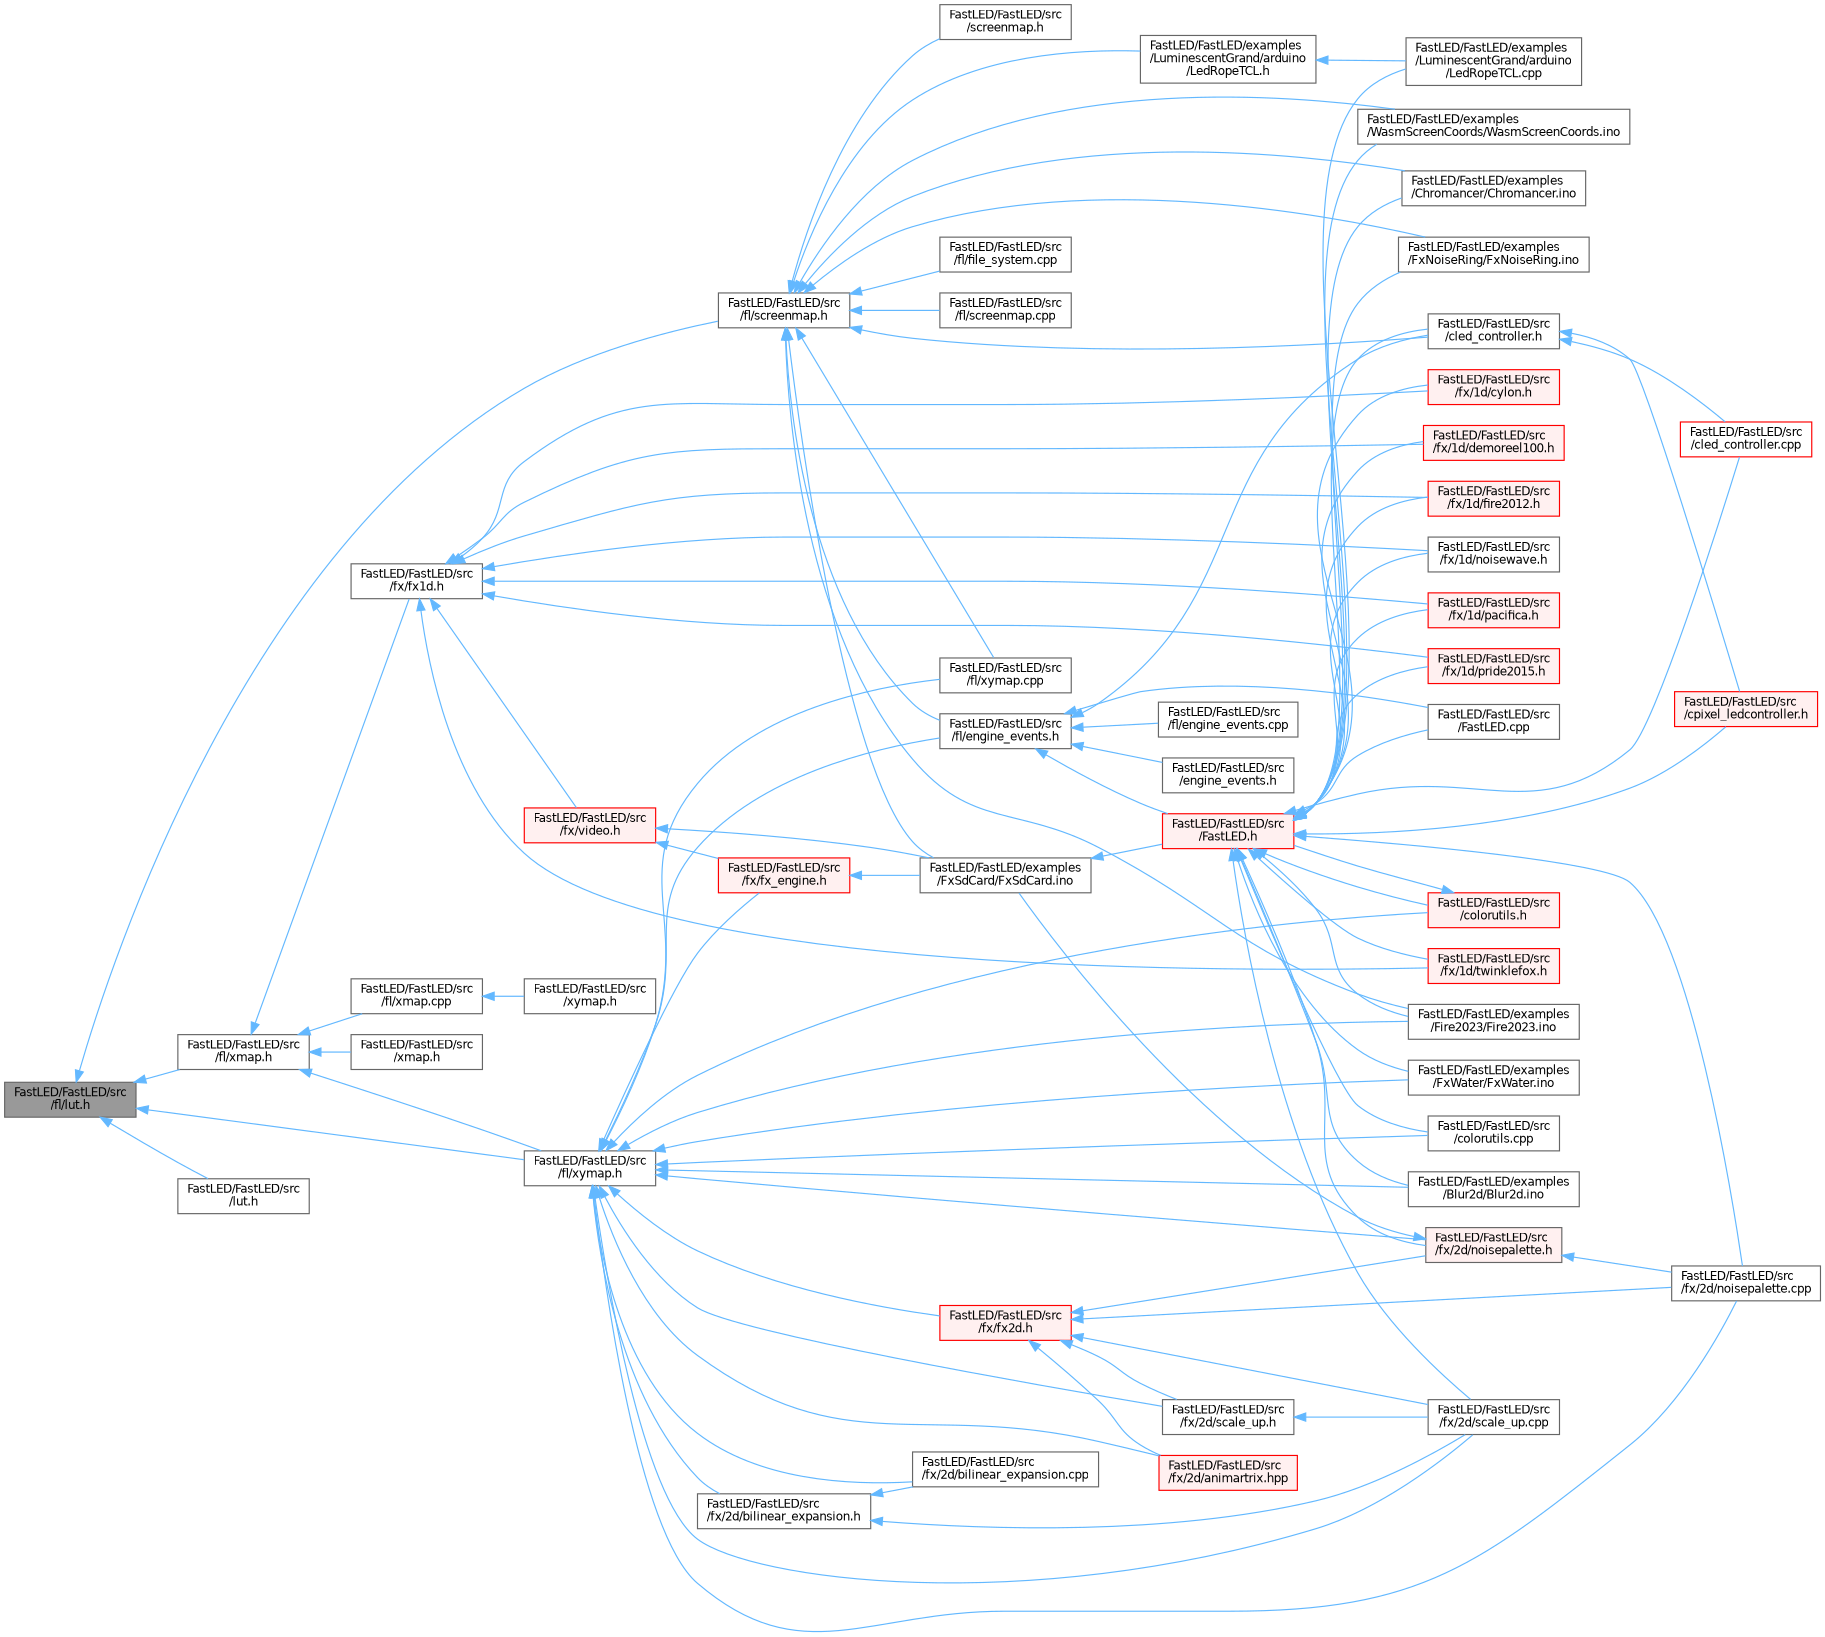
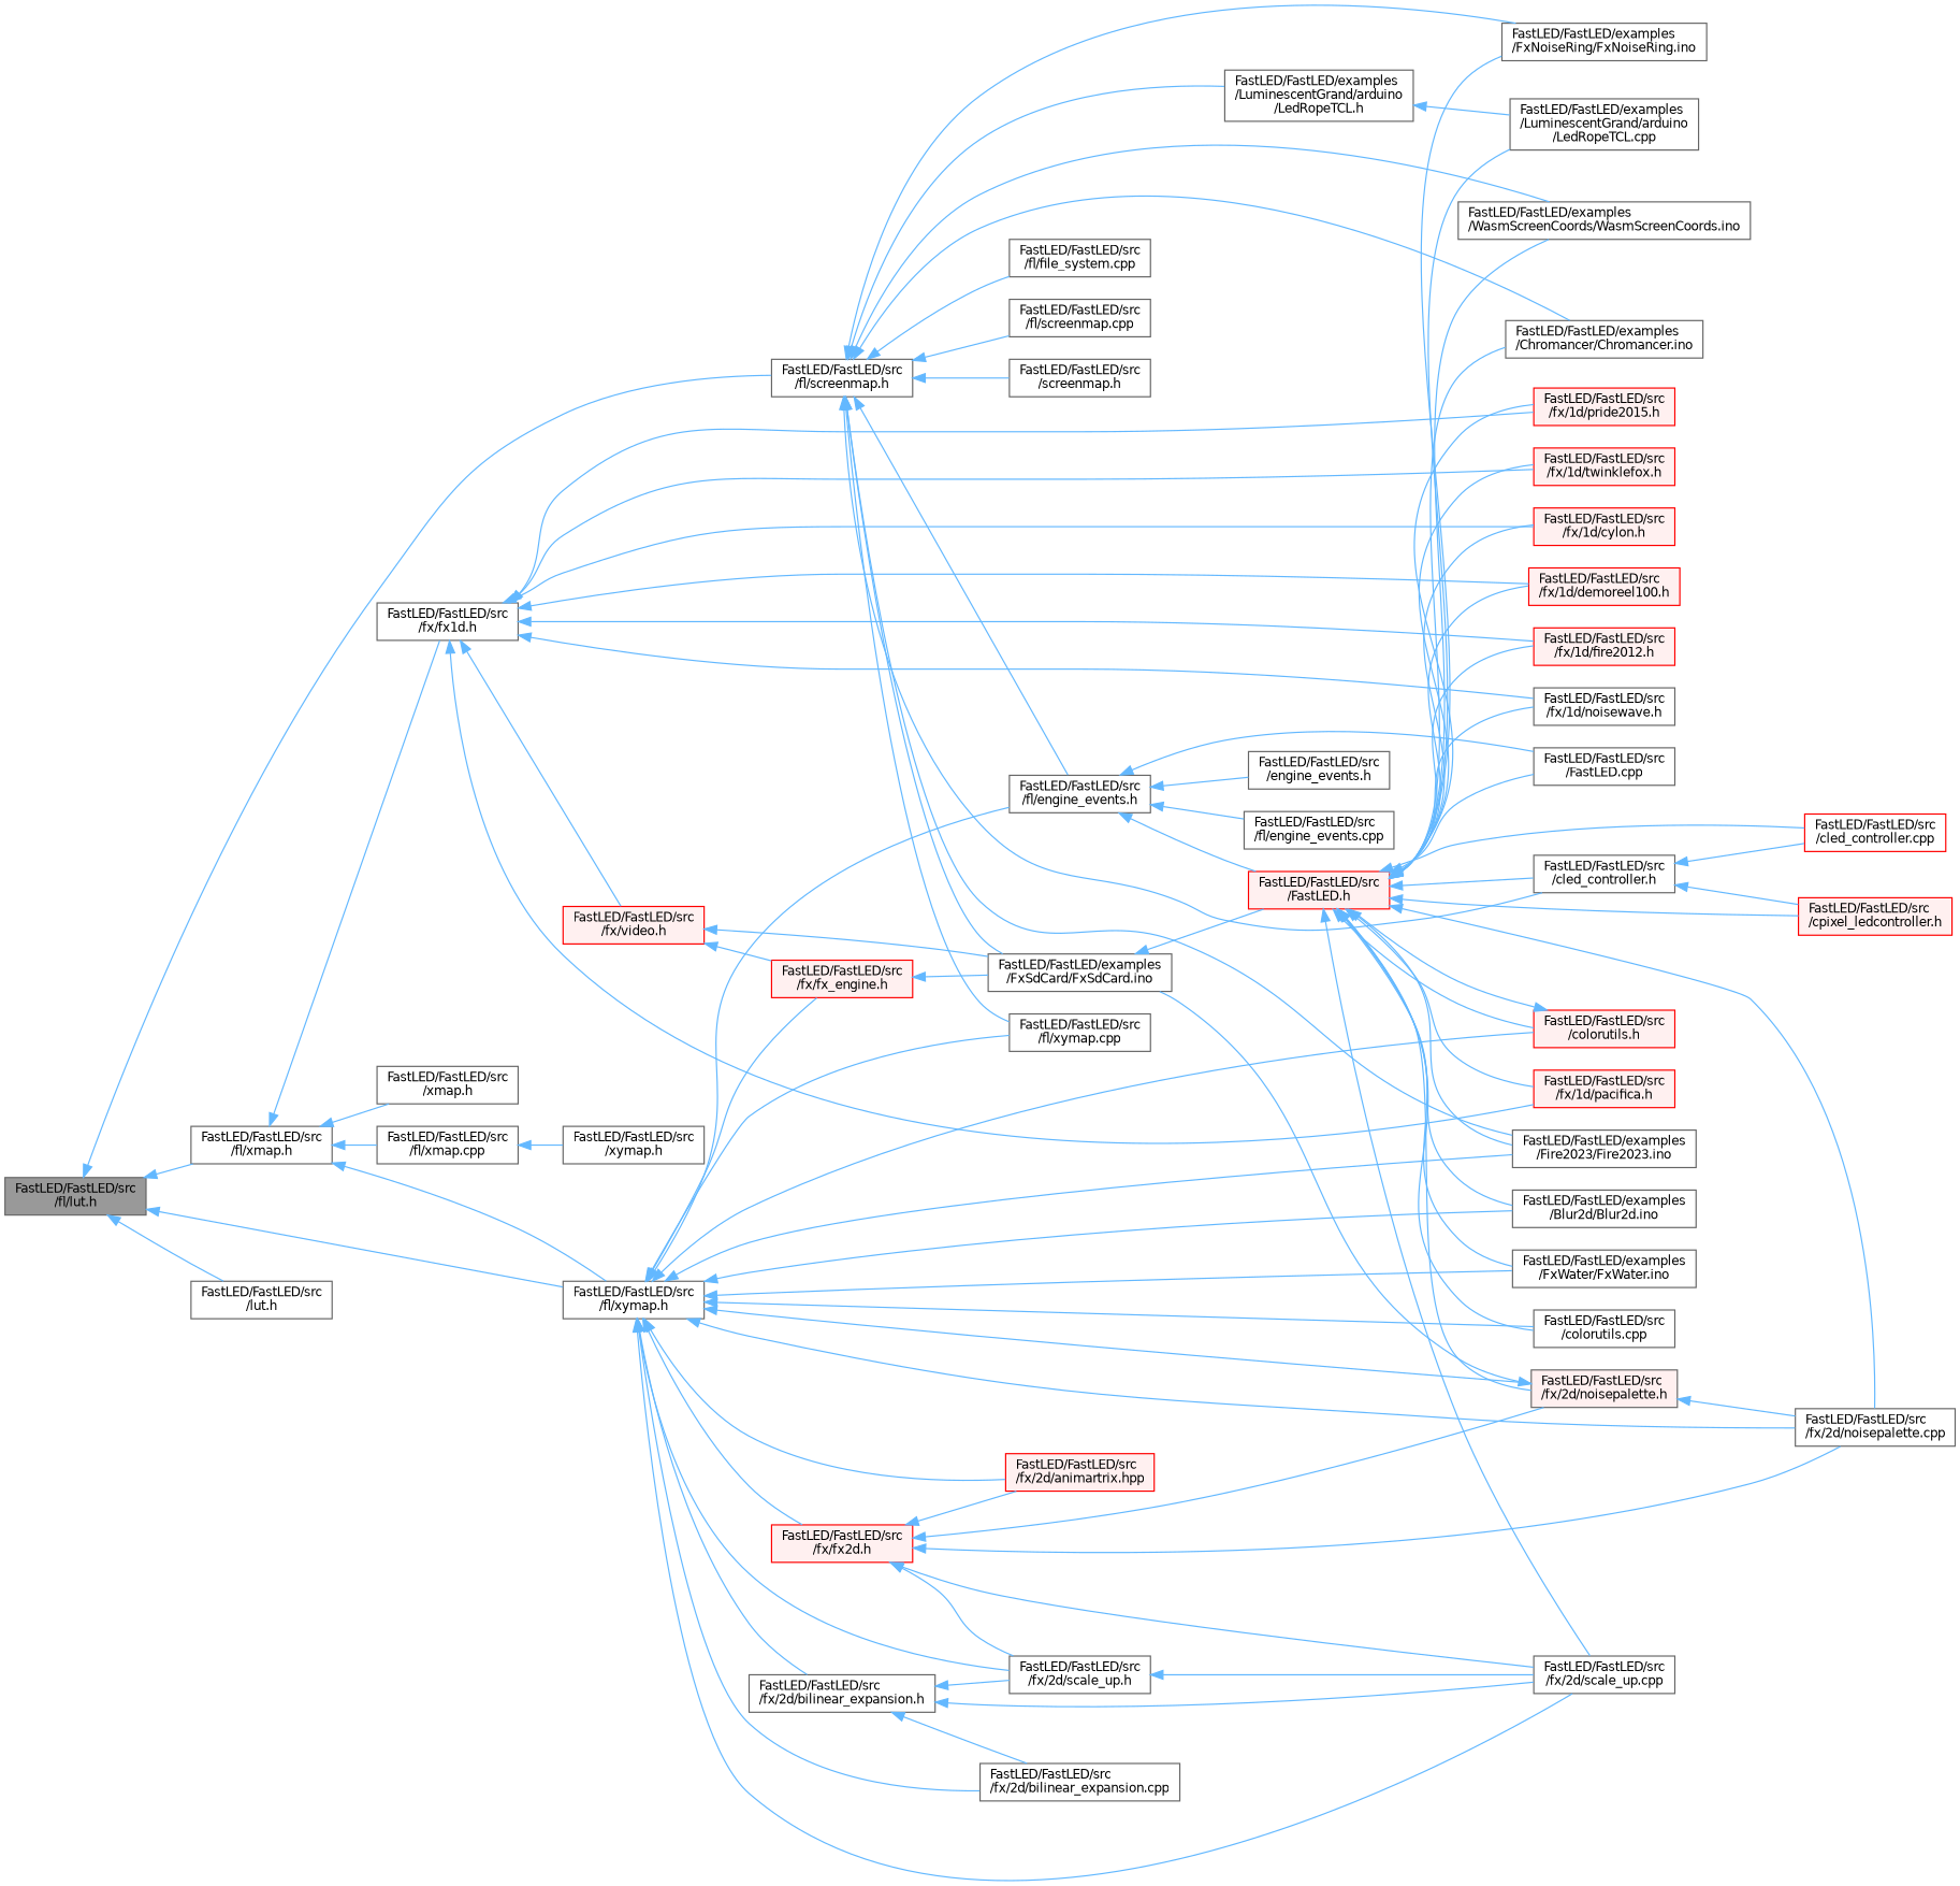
  digraph {
    rankdir=LR
    node [color=grey40 fillcolor=white fontname=Helvetica fontsize=10 shape=box style=filled]
    edge [color=steelblue1 dir=back fontname=Helvetica fontsize=10 labelfontname=Helvetica labelfontsize=10 style=solid]
    n1 [color=gray40 fillcolor=grey60 fontcolor=black height=0.2 label="FastLED/FastLED/src\l/fl/lut.h" width=0.4]
    n2 [height=0.2 label="FastLED/FastLED/src\l/fl/screenmap.h" width=0.4]
    n3 [height=0.2 label="FastLED/FastLED/src\l/fl/xmap.h" width=0.4]
    n4 [height=0.2 label="FastLED/FastLED/src\l/fl/xymap.h" width=0.4]
    n5 [height=0.2 label="FastLED/FastLED/src\l/lut.h" width=0.4]
    n6 [height=0.2 label="FastLED/FastLED/examples\l/Chromancer/Chromancer.ino" width=0.4]
    n7 [height=0.2 label="FastLED/FastLED/examples\l/Fire2023/Fire2023.ino" width=0.4]
    n8 [height=0.2 label="FastLED/FastLED/examples\l/FxNoiseRing/FxNoiseRing.ino" width=0.4]
    n9 [height=0.2 label="FastLED/FastLED/examples\l/FxSdCard/FxSdCard.ino" width=0.4]
    n10 [height=0.2 label="FastLED/FastLED/examples\l/LuminescentGrand/arduino\l/LedRopeTCL.h" width=0.4]
    n11 [height=0.2 label="FastLED/FastLED/examples\l/WasmScreenCoords/WasmScreenCoords.ino" width=0.4]
    n12 [height=0.2 label="FastLED/FastLED/src\l/cled_controller.h" width=0.4]
    n13 [height=0.2 label="FastLED/FastLED/src\l/fl/engine_events.h" width=0.4]
    n14 [height=0.2 label="FastLED/FastLED/src\l/fl/file_system.cpp" width=0.4]
    n15 [height=0.2 label="FastLED/FastLED/src\l/fl/screenmap.cpp" width=0.4]
    n16 [height=0.2 label="FastLED/FastLED/src\l/fl/xymap.cpp" width=0.4]
    n17 [height=0.2 label="FastLED/FastLED/src\l/screenmap.h" width=0.4]
    n18 [height=0.2 label="FastLED/FastLED/src\l/fl/xmap.cpp" width=0.4]
    n19 [height=0.2 label="FastLED/FastLED/src\l/fx/fx1d.h" width=0.4]
    n20 [height=0.2 label="FastLED/FastLED/src\l/xmap.h" width=0.4]
    n21 [height=0.2 label="FastLED/FastLED/examples\l/Blur2d/Blur2d.ino" width=0.4]
    n22 [height=0.2 label="FastLED/FastLED/examples\l/FxWater/FxWater.ino" width=0.4]
    n23 [height=0.2 label="FastLED/FastLED/src\l/colorutils.cpp" width=0.4]
    n24 [color=red fillcolor="#FFF0F0" height=0.2 label="FastLED/FastLED/src\l/colorutils.h" width=0.4]
    n25 [height=0.2 label="FastLED/FastLED/src\l/fx/2d/noisepalette.cpp" width=0.4]
    n26 [fillcolor="#FFF0F0" height=0.2 label="FastLED/FastLED/src\l/fx/2d/noisepalette.h" width=0.4]
    n27 [height=0.2 label="FastLED/FastLED/src\l/fx/2d/scale_up.cpp" width=0.4]
    n28 [color=red fillcolor="#FFF0F0" height=0.2 label="FastLED/FastLED/src\l/fx/2d/animartrix.hpp" width=0.4]
    n29 [height=0.2 label="FastLED/FastLED/src\l/fx/2d/bilinear_expansion.cpp" width=0.4]
    n30 [height=0.2 label="FastLED/FastLED/src\l/fx/2d/bilinear_expansion.h" width=0.4]
    n31 [height=0.2 label="FastLED/FastLED/src\l/fx/2d/scale_up.h" width=0.4]
    n32 [color=red fillcolor="#FFF0F0" height=0.2 label="FastLED/FastLED/src\l/fx/fx2d.h" width=0.4]
    n33 [color=red fillcolor="#FFF0F0" height=0.2 label="FastLED/FastLED/src\l/fx/fx_engine.h" width=0.4]
    n34 [color=red fillcolor="#FFF0F0" height=0.2 label="FastLED/FastLED/src\l/FastLED.h" width=0.4]
    n35 [height=0.2 label="FastLED/FastLED/examples\l/LuminescentGrand/arduino\l/LedRopeTCL.cpp" width=0.4]
    n36 [color=red height=0.2 label="FastLED/FastLED/src\l/cled_controller.cpp" width=0.4]
    n37 [color=red fillcolor="#FFF0F0" height=0.2 label="FastLED/FastLED/src\l/cpixel_ledcontroller.h" width=0.4]
    n38 [height=0.2 label="FastLED/FastLED/src\l/FastLED.cpp" width=0.4]
    n39 [height=0.2 label="FastLED/FastLED/src\l/engine_events.h" width=0.4]
    n40 [height=0.2 label="FastLED/FastLED/src\l/fl/engine_events.cpp" width=0.4]
    n41 [color=red fillcolor="#FFF0F0" height=0.2 label="FastLED/FastLED/src\l/fx/1d/cylon.h" width=0.4]
    n42 [color=red fillcolor="#FFF0F0" height=0.2 label="FastLED/FastLED/src\l/fx/1d/demoreel100.h" width=0.4]
    n43 [color=red fillcolor="#FFF0F0" height=0.2 label="FastLED/FastLED/src\l/fx/1d/fire2012.h" width=0.4]
    n44 [height=0.2 label="FastLED/FastLED/src\l/fx/1d/noisewave.h" width=0.4]
    n45 [color=red fillcolor="#FFF0F0" height=0.2 label="FastLED/FastLED/src\l/fx/1d/pacifica.h" width=0.4]
    n46 [color=red fillcolor="#FFF0F0" height=0.2 label="FastLED/FastLED/src\l/fx/1d/pride2015.h" width=0.4]
    n47 [color=red fillcolor="#FFF0F0" height=0.2 label="FastLED/FastLED/src\l/fx/1d/twinklefox.h" width=0.4]
    n48 [height=0.2 label="FastLED/FastLED/src\l/xymap.h" width=0.4]
    n49 [color=red fillcolor="#FFF0F0" height=0.2 label="FastLED/FastLED/src\l/fx/video.h" width=0.4]
    n1 -> n2
    n1 -> n3
    n1 -> n4
    n1 -> n5
    n2 -> n6
    n2 -> n7
    n2 -> n8
    n2 -> n9
    n2 -> n10
    n2 -> n11
    n2 -> n12
    n2 -> n13
    n2 -> n14
    n2 -> n15
    n2 -> n16
    n2 -> n17
    n3 -> n4
    n3 -> n18
    n3 -> n19
    n3 -> n20
    n4 -> n7
    n4 -> n13
    n4 -> n16
    n4 -> n21
    n4 -> n22
    n4 -> n23
    n4 -> n24
    n4 -> n25
    n4 -> n26
    n4 -> n27
    n4 -> n28
    n4 -> n29
    n4 -> n30
    n4 -> n31
    n4 -> n32
    n4 -> n33
    n9 -> n34
    n10 -> n35
    n12 -> n36
    n12 -> n37
-   n13 -> n12
    n13 -> n34
    n13 -> n38
    n13 -> n39
    n13 -> n40
    n18 -> n48
    n19 -> n41
    n19 -> n42
    n19 -> n43
    n19 -> n44
    n19 -> n45
    n19 -> n46
    n19 -> n47
    n19 -> n49
    n24 -> n34
    n26 -> n9
    n26 -> n25
    n30 -> n27
    n30 -> n29
+   n30 -> n31
    n31 -> n27
    n32 -> n25
    n32 -> n26
    n32 -> n27
    n32 -> n28
    n32 -> n31
    n33 -> n9
    n34 -> n6
    n34 -> n7
    n34 -> n8
    n34 -> n11
    n34 -> n12
    n34 -> n21
    n34 -> n22
    n34 -> n23
    n34 -> n24
    n34 -> n25
    n34 -> n26
    n34 -> n27
    n34 -> n35
    n34 -> n36
    n34 -> n37
    n34 -> n38
    n34 -> n41
    n34 -> n42
    n34 -> n43
    n34 -> n44
    n34 -> n45
    n34 -> n46
    n34 -> n47
    n49 -> n9
    n49 -> n33
  }
